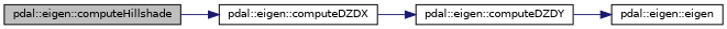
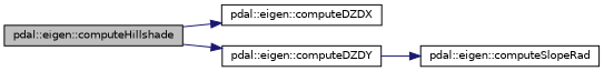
  digraph {
    rankdir=LR
    node [color=black fillcolor=white fontname=Helvetica fontsize=10 shape=record style=filled]
    edge [color=midnightblue fontname=Helvetica fontsize=10 labelfontname=Helvetica labelfontsize=10 style=solid]
    n1 [fillcolor=grey75 fontcolor=black height=0.2 label="pdal::eigen::computeHillshade" width=0.4]
    n2 [height=0.2 label="pdal::eigen::computeDZDX" width=0.4]
    n3 [height=0.2 label="pdal::eigen::computeDZDY" width=0.4]
-   n4 [height=0.2 label="pdal::eigen::eigen" width=0.4]
+   n4 [height=0.2 label="pdal::eigen::computeSlopeRad" width=0.4]
    n1 -> n2
-   n2 -> n3
+   n1 -> n3
    n3 -> n4
  }
